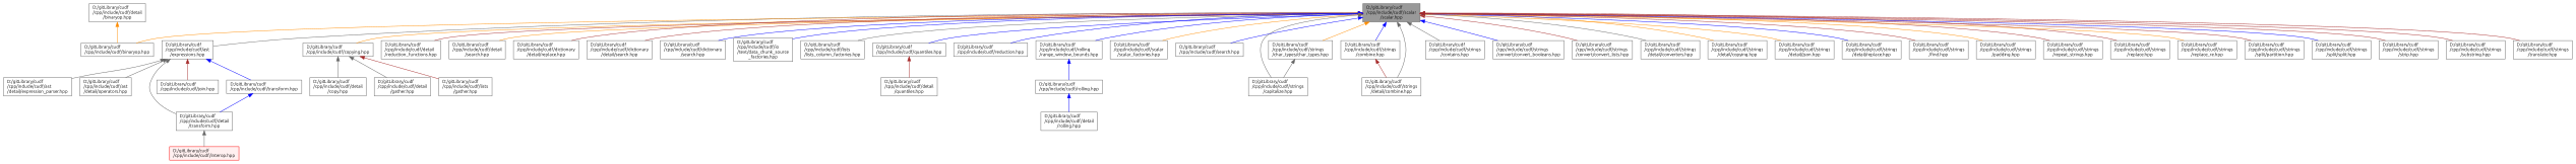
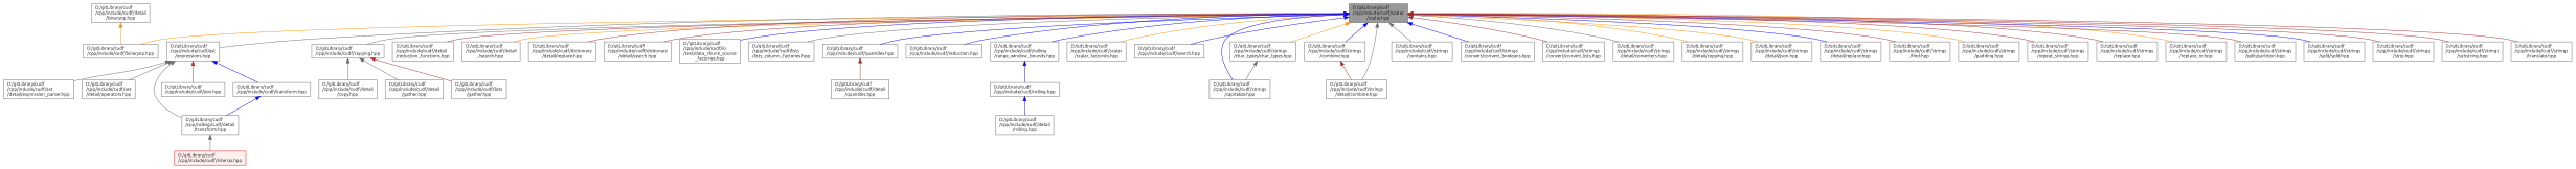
  digraph {
    fontname=Ubuntu
    node [color=grey40 fillcolor=white fontname=Ubuntu fontsize=10 shape=box style=filled]
    edge [color=brown dir=back fontname=Ubuntu fontsize=10 labelfontname=Helvetica labelfontsize=10 style=solid]
    n1 [color=gray40 fillcolor=grey60 fontcolor=black height=0.2 label="D:/gitLibrary/cudf\l/cpp/include/cudf/scalar\l/scalar.hpp" width=0.4]
    n2 [height=0.2 label="D:/gitLibrary/cudf\l/cpp/include/cudf/ast\l/expressions.hpp" width=0.4]
    n3 [height=0.2 label="D:/gitLibrary/cudf\l/cpp/include/cudf/binaryop.hpp" width=0.4]
    n4 [height=0.2 label="D:/gitLibrary/cudf\l/cpp/include/cudf/copying.hpp" width=0.4]
    n5 [height=0.2 label="D:/gitLibrary/cudf\l/cpp/include/cudf/detail\l/reduction_functions.hpp" width=0.4]
    n6 [height=0.2 label="D:/gitLibrary/cudf\l/cpp/include/cudf/detail\l/search.hpp" width=0.4]
    n7 [height=0.2 label="D:/gitLibrary/cudf\l/cpp/include/cudf/dictionary\l/detail/replace.hpp" width=0.4]
    n8 [height=0.2 label="D:/gitLibrary/cudf\l/cpp/include/cudf/dictionary\l/detail/search.hpp" width=0.4]
-   n9 [height=0.2 label="D:/gitLibrary/cudf\l/cpp/include/cudf/dictionary\l/search.hpp" width=0.4]
    n10 [height=0.2 label="D:/gitLibrary/cudf\l/cpp/include/cudf/io\l/text/data_chunk_source\l_factories.hpp" width=0.4]
    n11 [height=0.2 label="D:/gitLibrary/cudf\l/cpp/include/cudf/lists\l/lists_column_factories.hpp" width=0.4]
    n12 [height=0.2 label="D:/gitLibrary/cudf\l/cpp/include/cudf/quantiles.hpp" width=0.4]
    n13 [height=0.2 label="D:/gitLibrary/cudf\l/cpp/include/cudf/reduction.hpp" width=0.4]
    n14 [height=0.2 label="D:/gitLibrary/cudf\l/cpp/include/cudf/rolling\l/range_window_bounds.hpp" width=0.4]
    n15 [height=0.2 label="D:/gitLibrary/cudf\l/cpp/include/cudf/scalar\l/scalar_factories.hpp" width=0.4]
    n16 [height=0.2 label="D:/gitLibrary/cudf\l/cpp/include/cudf/search.hpp" width=0.4]
    n17 [height=0.2 label="D:/gitLibrary/cudf\l/cpp/include/cudf/strings\l/capitalize.hpp" width=0.4]
    n18 [height=0.2 label="D:/gitLibrary/cudf\l/cpp/include/cudf/strings\l/char_types/char_types.hpp" width=0.4]
    n19 [height=0.2 label="D:/gitLibrary/cudf\l/cpp/include/cudf/strings\l/combine.hpp" width=0.4]
    n20 [height=0.2 label="D:/gitLibrary/cudf\l/cpp/include/cudf/strings\l/detail/combine.hpp" width=0.4]
    n21 [height=0.2 label="D:/gitLibrary/cudf\l/cpp/include/cudf/strings\l/contains.hpp" width=0.4]
    n22 [height=0.2 label="D:/gitLibrary/cudf\l/cpp/include/cudf/strings\l/convert/convert_booleans.hpp" width=0.4]
    n23 [height=0.2 label="D:/gitLibrary/cudf\l/cpp/include/cudf/strings\l/convert/convert_lists.hpp" width=0.4]
    n24 [height=0.2 label="D:/gitLibrary/cudf\l/cpp/include/cudf/strings\l/detail/converters.hpp" width=0.4]
    n25 [height=0.2 label="D:/gitLibrary/cudf\l/cpp/include/cudf/strings\l/detail/copying.hpp" width=0.4]
    n26 [height=0.2 label="D:/gitLibrary/cudf\l/cpp/include/cudf/strings\l/detail/json.hpp" width=0.4]
    n27 [height=0.2 label="D:/gitLibrary/cudf\l/cpp/include/cudf/strings\l/detail/replace.hpp" width=0.4]
    n28 [height=0.2 label="D:/gitLibrary/cudf\l/cpp/include/cudf/strings\l/find.hpp" width=0.4]
    n29 [height=0.2 label="D:/gitLibrary/cudf\l/cpp/include/cudf/strings\l/padding.hpp" width=0.4]
    n30 [height=0.2 label="D:/gitLibrary/cudf\l/cpp/include/cudf/strings\l/repeat_strings.hpp" width=0.4]
    n31 [height=0.2 label="D:/gitLibrary/cudf\l/cpp/include/cudf/strings\l/replace.hpp" width=0.4]
    n32 [height=0.2 label="D:/gitLibrary/cudf\l/cpp/include/cudf/strings\l/replace_re.hpp" width=0.4]
    n33 [height=0.2 label="D:/gitLibrary/cudf\l/cpp/include/cudf/strings\l/split/partition.hpp" width=0.4]
    n34 [height=0.2 label="D:/gitLibrary/cudf\l/cpp/include/cudf/strings\l/split/split.hpp" width=0.4]
    n35 [height=0.2 label="D:/gitLibrary/cudf\l/cpp/include/cudf/strings\l/strip.hpp" width=0.4]
    n36 [height=0.2 label="D:/gitLibrary/cudf\l/cpp/include/cudf/strings\l/substring.hpp" width=0.4]
    n37 [height=0.2 label="D:/gitLibrary/cudf\l/cpp/include/cudf/strings\l/translate.hpp" width=0.4]
    n38 [height=0.2 label="D:/gitLibrary/cudf\l/cpp/include/cudf/ast\l/detail/expression_parser.hpp" width=0.4]
    n39 [height=0.2 label="D:/gitLibrary/cudf\l/cpp/include/cudf/ast\l/detail/operators.hpp" width=0.4]
-   n40 [height=0.2 label="D:/gitLibrary/cudf\l/cpp/include/cudf/detail\l/transform.hpp" width=0.4]
+   n40 [height=0.2 label="D:/gitLibrary/cudf\l/cpp/rolling/cudf/detail\l/transform.hpp" width=0.4]
    n41 [height=0.2 label="D:/gitLibrary/cudf\l/cpp/include/cudf/join.hpp" width=0.4]
    n42 [height=0.2 label="D:/gitLibrary/cudf\l/cpp/include/cudf/transform.hpp" width=0.4]
    n43 [height=0.2 label="D:/gitLibrary/cudf\l/cpp/include/cudf/detail\l/copy.hpp" width=0.4]
    n44 [height=0.2 label="D:/gitLibrary/cudf\l/cpp/include/cudf/detail\l/gather.hpp" width=0.4]
    n45 [height=0.2 label="D:/gitLibrary/cudf\l/cpp/include/cudf/lists\l/gather.hpp" width=0.4]
    n46 [height=0.2 label="D:/gitLibrary/cudf\l/cpp/include/cudf/detail\l/quantiles.hpp" width=0.4]
    n47 [height=0.2 label="D:/gitLibrary/cudf\l/cpp/include/cudf/rolling.hpp" width=0.4]
    n48 [color=red fillcolor="#FFF0F0" height=0.2 label="D:/gitLibrary/cudf\l/cpp/include/cudf/interop.hpp" width=0.4]
    n49 [height=0.2 label="D:/gitLibrary/cudf\l/cpp/include/cudf/detail\l/binaryop.hpp" width=0.4]
    n50 [height=0.2 label="D:/gitLibrary/cudf\l/cpp/include/cudf/detail\l/rolling.hpp" width=0.4]
    n1 -> n2 [color=gray40]
    n1 -> n3 [color=darkorange]
-   n1 -> n4 [color=darkorange]
+   n1 -> n4 [color=gray40]
    n1 -> n5
    n1 -> n6 [color=darkorange]
    n1 -> n7
    n1 -> n8
-   n1 -> n9 [color=blue]
    n1 -> n10 [color=blue]
    n1 -> n11 [color=gray40]
    n1 -> n12 [color=blue]
    n1 -> n13 [color=blue]
    n1 -> n14 [color=blue]
    n1 -> n15 [color=darkorange]
    n1 -> n16 [color=blue]
-   n1 -> n17 [color=gray40]
+   n1 -> n17 [color=blue]
    n1 -> n18 [color=darkorange]
    n1 -> n19 [color=blue]
    n1 -> n20 [color=gray40]
    n1 -> n21 [color=gray40]
    n1 -> n22 [color=blue]
    n1 -> n23
    n1 -> n24 [color=gray40]
    n1 -> n25 [color=darkorange]
    n1 -> n26 [color=darkorange]
    n1 -> n27 [color=blue]
    n1 -> n28
    n1 -> n29 [color=darkorange]
    n1 -> n30
    n1 -> n31
    n1 -> n32 [color=darkorange]
    n1 -> n33
    n1 -> n34 [color=blue]
    n1 -> n35
    n1 -> n36
    n1 -> n37
    n2 -> n38 [color=gray40]
    n2 -> n39 [color=gray40]
    n2 -> n40 [color=gray40]
    n2 -> n41
    n2 -> n42 [color=blue]
    n4 -> n43 [color=gray40]
    n4 -> n44 [color=gray40]
    n4 -> n45
    n12 -> n46
    n14 -> n47 [color=blue]
    n18 -> n17 [color=gray40]
    n19 -> n20
    n40 -> n48 [color=gray40]
    n42 -> n40 [color=blue]
    n47 -> n50 [color=blue]
    n49 -> n3 [color=darkorange]
  }
